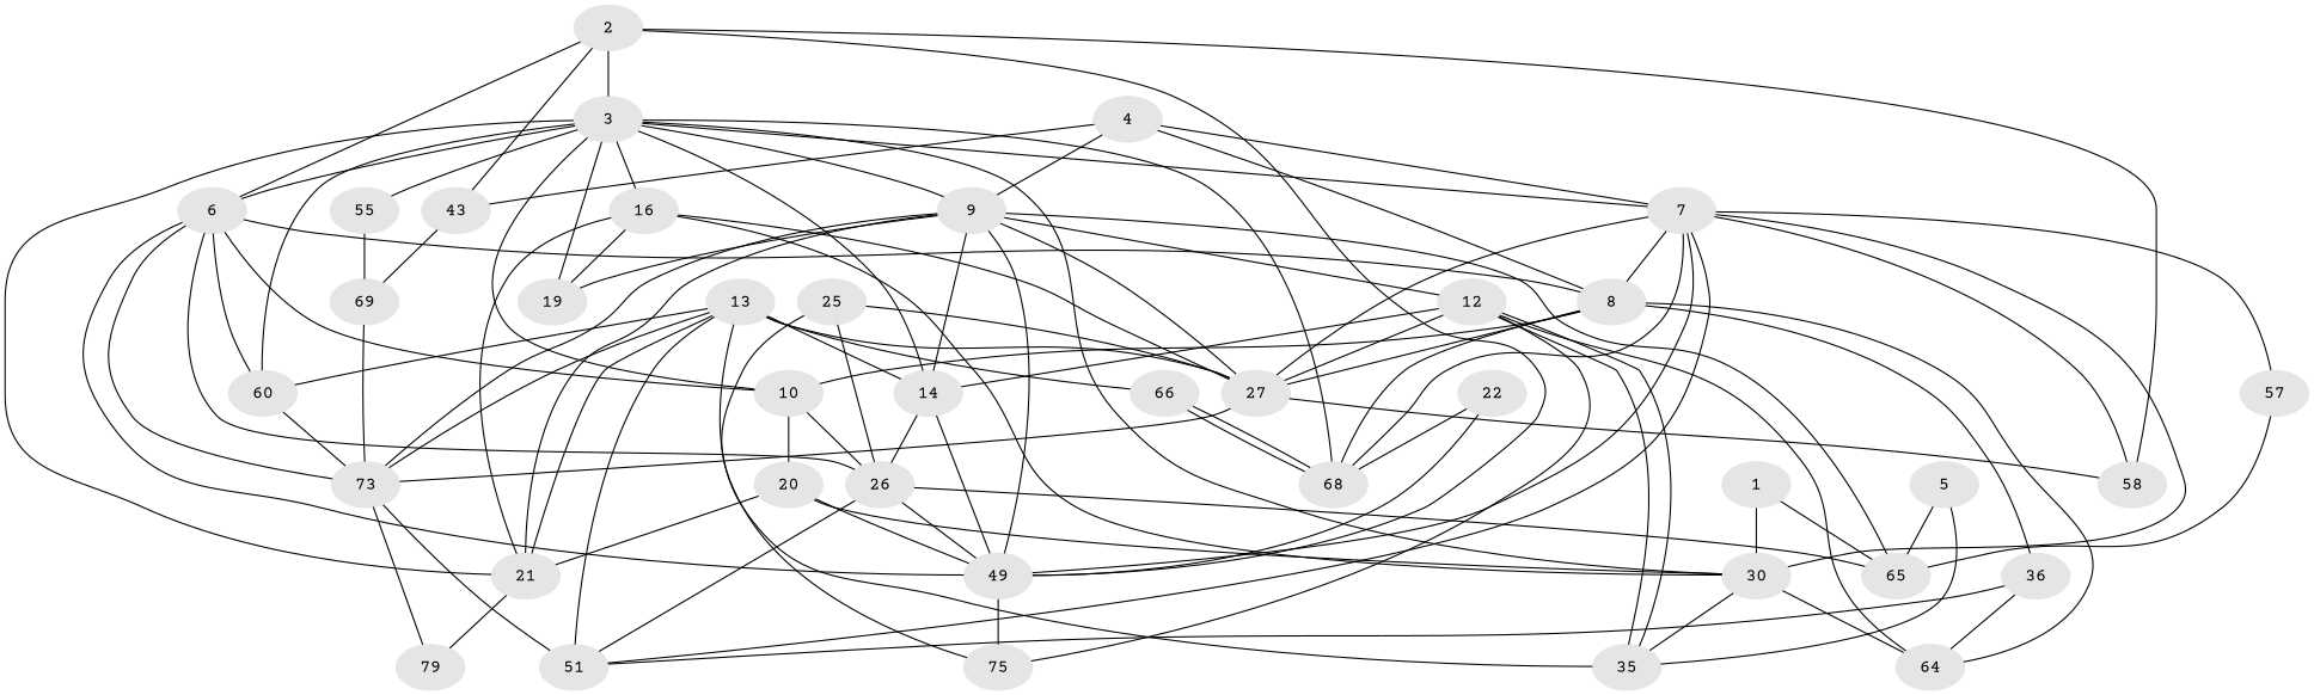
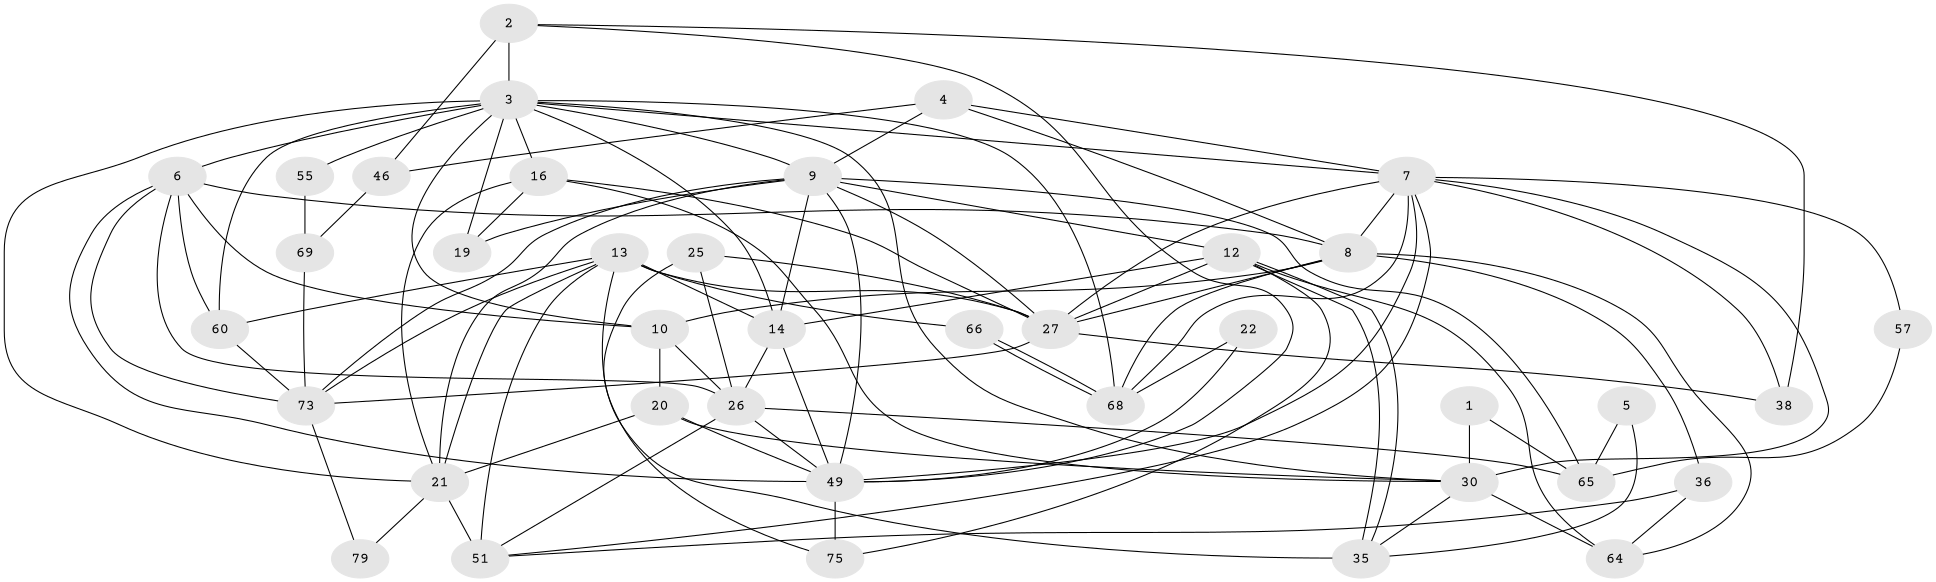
  graph {
    fontname="Courier Prime"
    node [color=gray90 fontname="Courier Prime" style=filled]
    edge [fontname="Courier Prime"]
    30 [super="+59"]
    35 [super="+40"]
    64 [super="+77"]
    1
    65
    2 [super="+29"]
    3 [super="+10+32"]
    6 [super="+54+52"]
-   38 [label=58]
-   43
+   38
+   43 [label=46]
    49 [super="+58+78"]
    7 [super="+11+71+76"]
    9 [super="+24+17+34"]
    14 [super="+50"]
    n15 [label=10 super="+45+46"]
    16 [super="+80+56"]
    19 [super="+53"]
    21 [super="+41+70"]
    55
    60
    68
    8 [super="+28"]
    26 [super="+48"]
    73
    69
    75
    4 [super="+31"]
    27 [super="+72+39"]
    51
    57
    12 [super="+37+18"]
    20 [super="+47"]
    79
    36
    5
    13 [super="+42"]
    66
    22
    25
    30 -- 35
    30 -- 64
    1 -- 30
    1 -- 65
    2 -- 3
-   2 -- 6
    2 -- 38
    2 -- 43
    2 -- 49
    3 -- 30
    3 -- 6
    3 -- 7
    3 -- 9
    3 -- 14
    3 -- n15
    3 -- 16 [weight=2]
    3 -- 19
    3 -- 21 [weight=2]
    3 -- 55
    3 -- 60
    3 -- 68
    6 -- 49
    6 -- n15
    6 -- 60
    6 -- 8
    6 -- 26
    6 -- 73
    43 -- 69
    49 -- 75
    7 -- 30
    7 -- 38
    7 -- 49
    7 -- 68
    7 -- 8
    7 -- 27
    7 -- 51
    7 -- 57
    9 -- 65
    9 -- 49
    9 -- 14 [weight=2]
    9 -- 19
    9 -- 21
    9 -- 73
    9 -- 27
    9 -- 12
    14 -- 49
    14 -- 26 [weight=2]
    n15 -- 26
    n15 -- 20
    16 -- 30
    16 -- 19
    16 -- 21
    16 -- 27 [weight=2]
-   73 -- 51 [weight=2]
+   21 -- 51 [weight=2]
    21 -- 79
    55 -- 69
    60 -- 73
    8 -- 64
    8 -- n15
    8 -- 68
    8 -- 27
    8 -- 36
    26 -- 65
    26 -- 49
    26 -- 51
    73 -- 79
    69 -- 73
    4 -- 43 [weight=2]
    4 -- 7 [weight=2]
    4 -- 9
    4 -- 8
    27 -- 38
    27 -- 73
    57 -- 65
    12 -- 35
    12 -- 35
    12 -- 64
    12 -- 14
    12 -- 75
    12 -- 27
    20 -- 30 [weight=2]
    20 -- 49
    20 -- 21
    36 -- 64
    36 -- 51
    5 -- 35
    5 -- 65
    13 -- 35
    13 -- 14
    13 -- 21
    13 -- 60
    13 -- 73
    13 -- 27
    13 -- 51
    13 -- 66
    66 -- 68
    66 -- 68
    22 -- 49
    22 -- 68
    25 -- 26
    25 -- 75
    25 -- 27
  }
